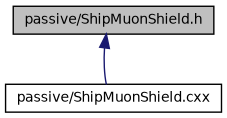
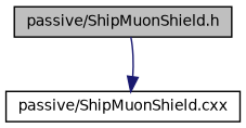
  digraph {
    node [color=black fontname=Helvetica fontsize=10 shape=record style=filled]
    n1 [fillcolor=grey75 fontcolor=black height=0.2 label="passive/ShipMuonShield.h" width=0.4]
    n2 [fillcolor=white height=0.2 label="passive/ShipMuonShield.cxx" width=0.4]
-   n1 -> n2 [color=midnightblue dir=back fontname=Helvetica fontsize=10 labelfontname=Helvetica labelfontsize=10 style=solid]
+   n2 -> n1 [color=midnightblue dir=back fontname=Helvetica fontsize=10 labelfontname=Helvetica labelfontsize=10 style=solid]
  }
